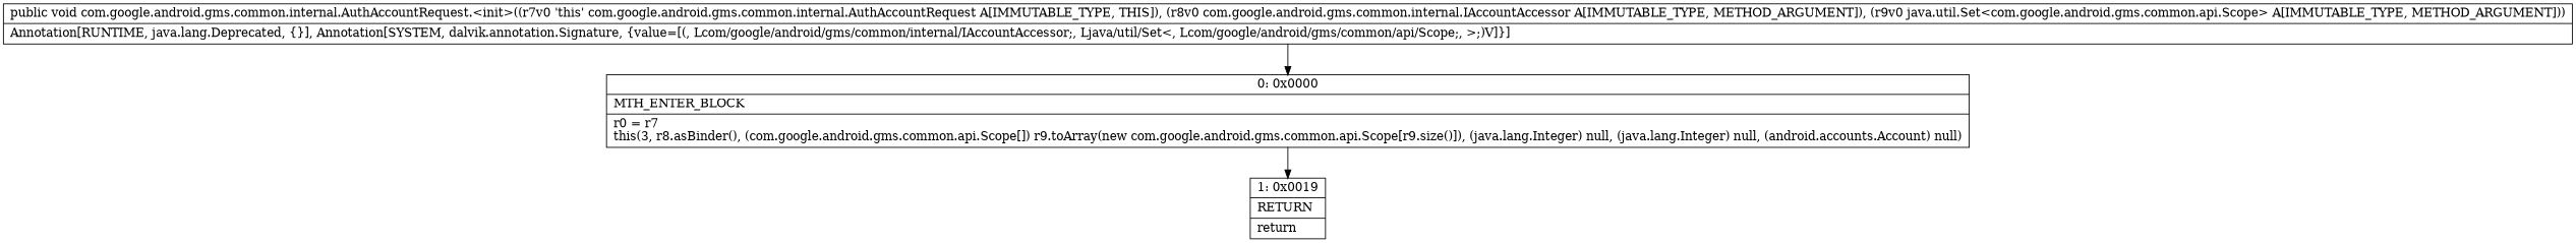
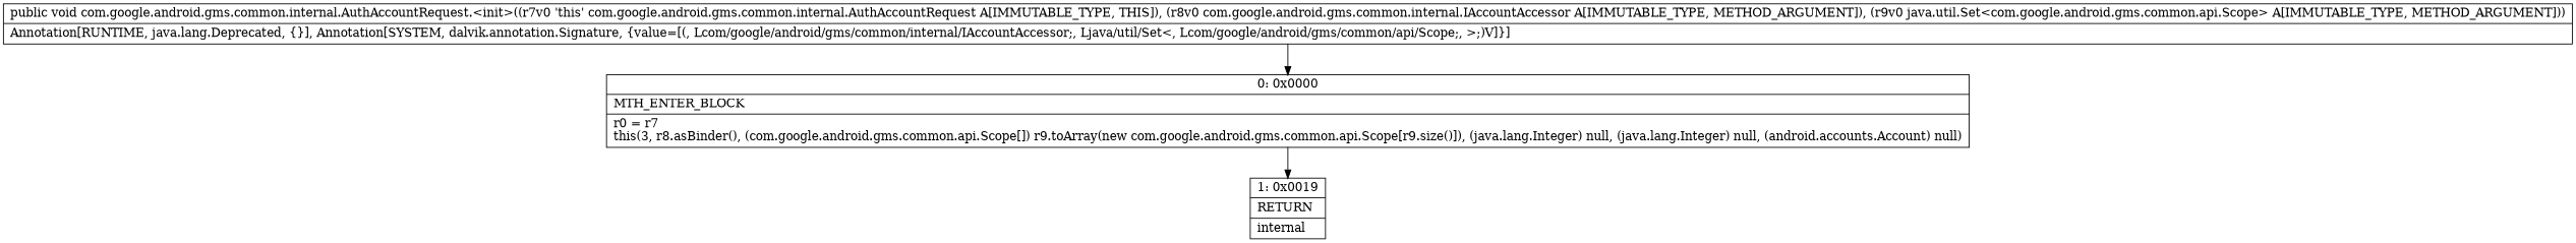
  digraph {
    node [shape=record]
    n1 [label="{0\:\ 0x0000|MTH_ENTER_BLOCK\l|r0 = r7\lthis(3, r8.asBinder(), (com.google.android.gms.common.api.Scope[]) r9.toArray(new com.google.android.gms.common.api.Scope[r9.size()]), (java.lang.Integer) null, (java.lang.Integer) null, (android.accounts.Account) null)\l}"]
-   n2 [label="{1\:\ 0x0019|RETURN\l|return\l}"]
+   n2 [label="{1\:\ 0x0019|RETURN\l|internal\l}"]
    n3 [label="{public void com.google.android.gms.common.internal.AuthAccountRequest.\<init\>((r7v0 'this' com.google.android.gms.common.internal.AuthAccountRequest A[IMMUTABLE_TYPE, THIS]), (r8v0 com.google.android.gms.common.internal.IAccountAccessor A[IMMUTABLE_TYPE, METHOD_ARGUMENT]), (r9v0 java.util.Set\<com.google.android.gms.common.api.Scope\> A[IMMUTABLE_TYPE, METHOD_ARGUMENT]))  | Annotation[RUNTIME, java.lang.Deprecated, \{\}], Annotation[SYSTEM, dalvik.annotation.Signature, \{value=[(, Lcom\/google\/android\/gms\/common\/internal\/IAccountAccessor;, Ljava\/util\/Set\<, Lcom\/google\/android\/gms\/common\/api\/Scope;, \>;)V]\}]\l}"]
    n1 -> n2
    n3 -> n1
  }
